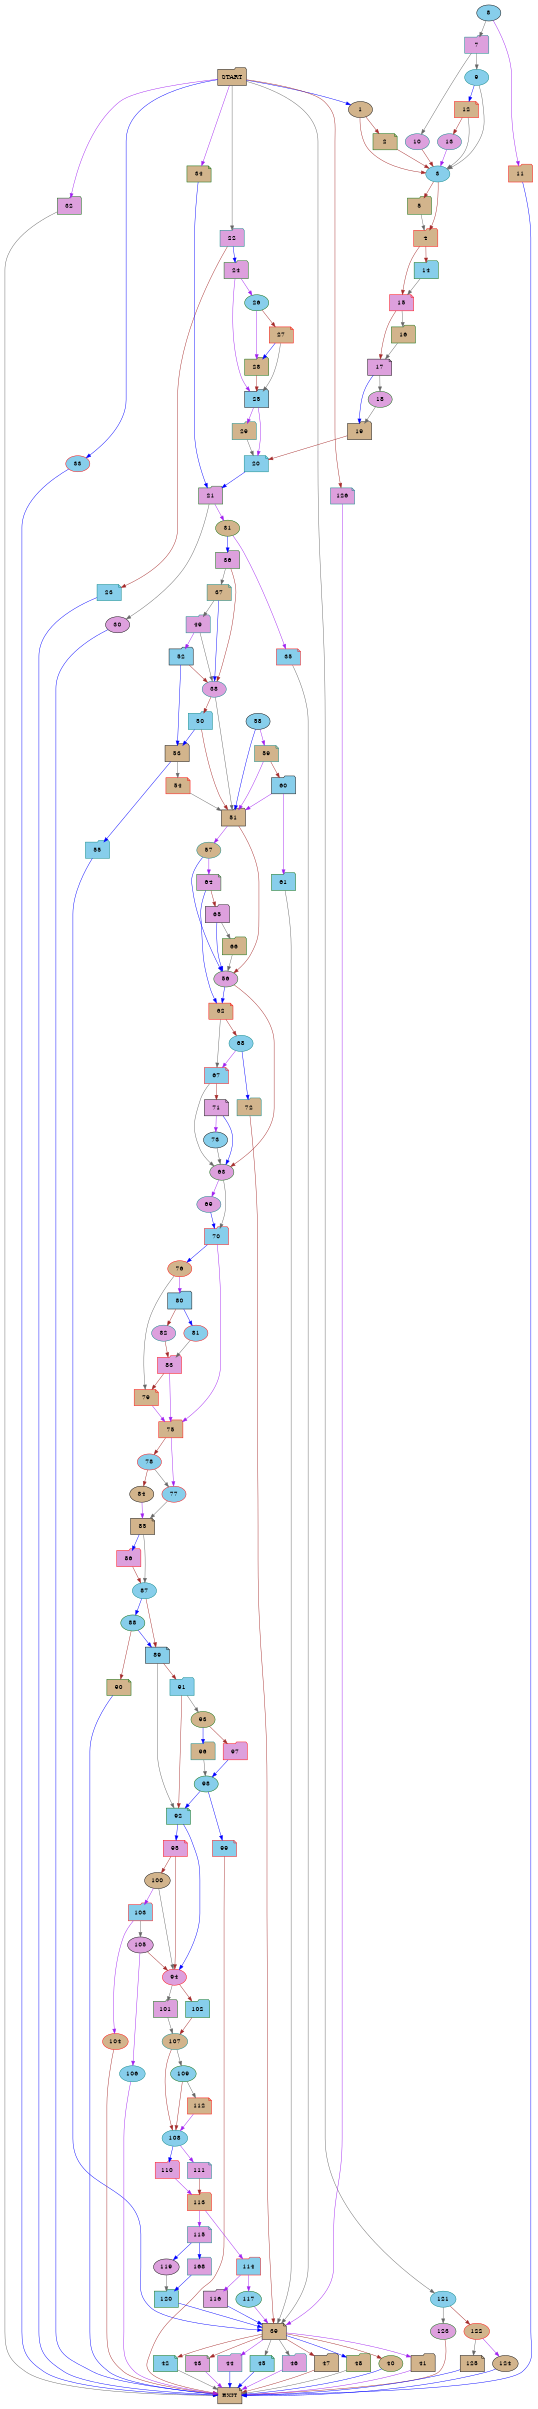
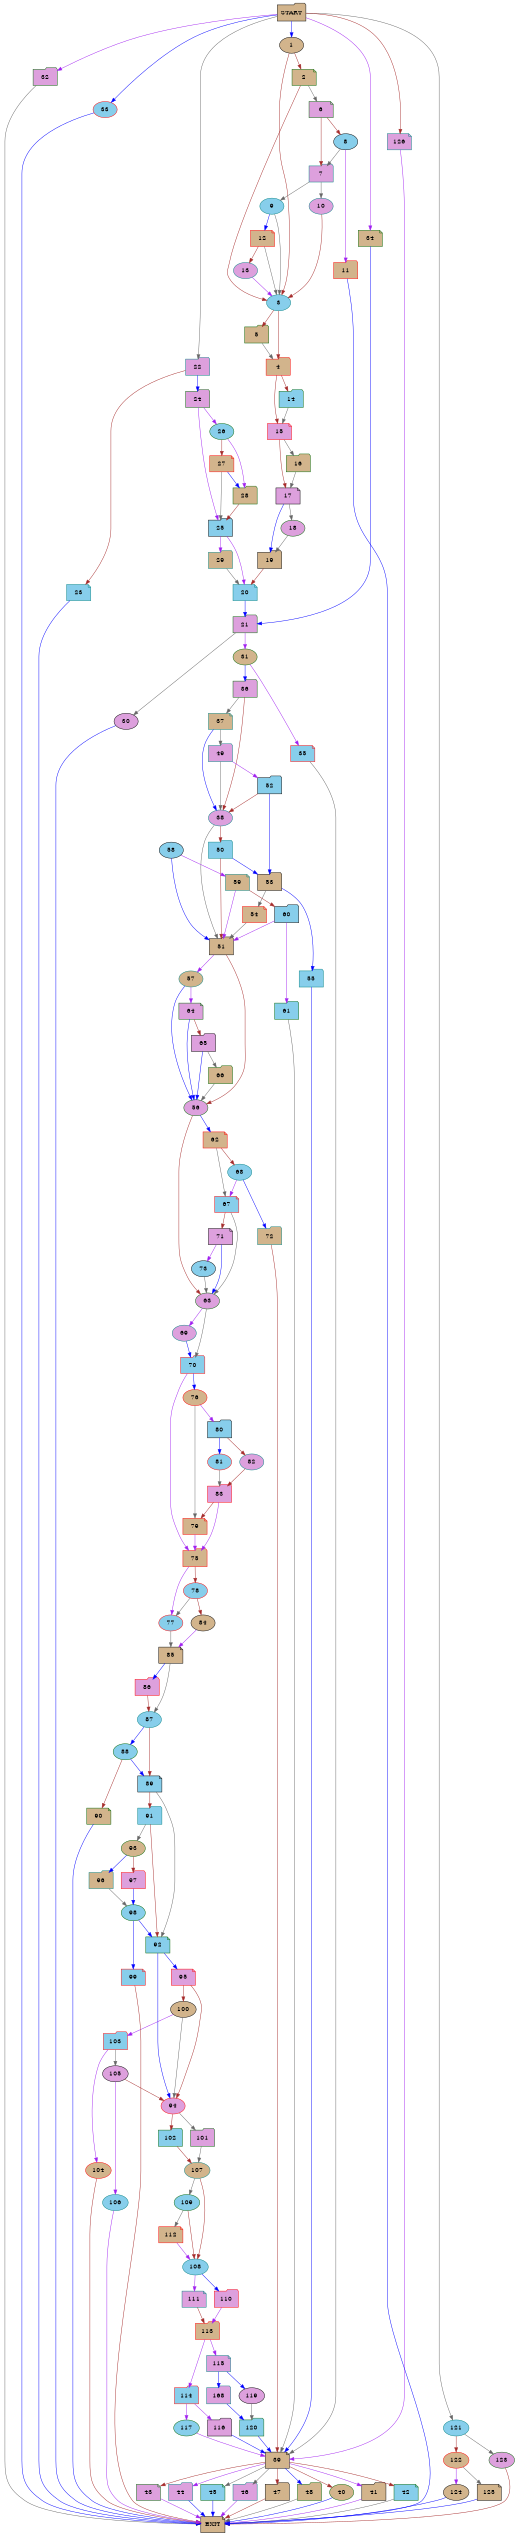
  digraph {
    node [color=darkgreen fillcolor=tan shape=folder style=filled]
    edge [color=brown]
    n1 [color=black label=START]
    1 [color=black shape=ellipse]
    22 [color=teal fillcolor=plum]
    32 [fillcolor=plum]
    33 [color=red fillcolor=skyblue shape=ellipse]
    34 [shape=note]
    121 [color=teal fillcolor=skyblue shape=ellipse]
    126 [color=teal fillcolor=plum shape=note]
    2 [shape=note]
    3 [color=teal fillcolor=skyblue shape=ellipse]
    23 [color=teal fillcolor=skyblue shape=note]
    24 [fillcolor=plum]
    n13 [color=black label=EXIT shape=note]
    21 [fillcolor=plum]
    122 [color=red shape=ellipse]
    123 [fillcolor=plum shape=ellipse]
    39 [color=black shape=note]
+   6 [fillcolor=plum shape=note]
    4 [color=red]
    5
    7 [color=teal fillcolor=plum]
    8 [color=black fillcolor=skyblue shape=ellipse]
    14 [fillcolor=skyblue]
    15 [color=red fillcolor=plum shape=note]
    16
    17 [color=black fillcolor=plum shape=note]
    9 [color=teal fillcolor=skyblue shape=ellipse]
    10 [color=teal fillcolor=plum shape=ellipse]
    11 [color=red]
    12 [color=red shape=note]
    13 [color=teal fillcolor=plum shape=ellipse]
    18 [fillcolor=plum shape=ellipse]
    19 [color=black]
    20 [color=teal fillcolor=skyblue shape=note]
    30 [color=black fillcolor=plum shape=ellipse]
    31 [shape=ellipse]
    35 [color=red fillcolor=skyblue shape=note]
    36 [fillcolor=plum]
    25 [color=black fillcolor=skyblue]
    26 [fillcolor=skyblue shape=ellipse]
    29 [color=teal]
    27 [color=red shape=note]
    28
    37 [color=teal shape=note]
    38 [color=teal fillcolor=plum shape=ellipse]
    40 [shape=ellipse]
    41 [color=black]
    42 [fillcolor=skyblue shape=note]
    43 [fillcolor=plum shape=note]
    44 [color=teal fillcolor=plum]
    45 [fillcolor=skyblue shape=note]
    46 [color=teal fillcolor=plum]
    47 [color=black]
    48
    49 [color=teal fillcolor=plum]
    50 [color=teal fillcolor=skyblue]
    51 [color=black]
    52 [color=black fillcolor=skyblue]
    53 [color=black]
    56 [fillcolor=plum shape=ellipse]
    57 [color=teal shape=ellipse]
    58 [color=black fillcolor=skyblue shape=ellipse]
    59 [color=teal shape=note]
    62 [color=red shape=note]
    63 [fillcolor=plum shape=ellipse]
    64 [fillcolor=plum shape=note]
    54 [color=red shape=note]
    55 [color=teal fillcolor=skyblue]
    67 [color=red fillcolor=skyblue shape=note]
    68 [color=teal fillcolor=skyblue shape=ellipse]
    69 [color=teal fillcolor=plum shape=ellipse]
    70 [color=red fillcolor=skyblue]
    65 [color=black fillcolor=plum]
    60 [color=black fillcolor=skyblue]
    61 [fillcolor=skyblue]
    71 [color=black fillcolor=plum shape=note]
    72 [color=teal]
    75 [color=red]
    76 [color=red shape=ellipse]
    66
    73 [color=black fillcolor=skyblue shape=ellipse]
    77 [color=red fillcolor=skyblue shape=ellipse]
    78 [color=red fillcolor=skyblue shape=ellipse]
    79 [color=red shape=note]
    80 [color=black fillcolor=skyblue]
    85 [color=black shape=note]
    84 [color=black shape=ellipse]
    81 [color=red fillcolor=skyblue shape=ellipse]
    82 [color=teal fillcolor=plum shape=ellipse]
    86 [color=red fillcolor=plum]
    87 [color=teal fillcolor=skyblue shape=ellipse]
    83 [color=red fillcolor=plum]
    88 [fillcolor=skyblue shape=ellipse]
    89 [color=black fillcolor=skyblue shape=note]
    90 [shape=note]
    91 [color=teal fillcolor=skyblue]
    92 [fillcolor=skyblue shape=note]
    93 [shape=ellipse]
    94 [color=red fillcolor=plum shape=ellipse]
    95 [color=red fillcolor=plum shape=note]
    96 [color=teal]
    97 [color=red fillcolor=plum]
    101 [fillcolor=plum]
    102 [fillcolor=skyblue]
    100 [color=black shape=ellipse]
    98 [fillcolor=skyblue shape=ellipse]
    107 [color=teal shape=ellipse]
    103 [color=red fillcolor=skyblue]
    99 [color=red fillcolor=skyblue shape=note]
    104 [color=red shape=ellipse]
    105 [color=black fillcolor=plum shape=ellipse]
    108 [color=teal fillcolor=skyblue shape=ellipse]
    109 [fillcolor=skyblue shape=ellipse]
    106 [color=teal fillcolor=skyblue shape=ellipse]
    110 [color=red fillcolor=plum]
    111 [color=teal fillcolor=plum shape=note]
    112 [color=red shape=note]
    113 [color=red]
    114 [color=red fillcolor=skyblue]
    115 [color=teal fillcolor=plum shape=note]
    116 [color=black fillcolor=plum]
    117 [fillcolor=skyblue shape=ellipse]
    n123 [color=teal fillcolor=plum label=168]
    119 [color=black fillcolor=plum shape=ellipse]
    120 [fillcolor=skyblue]
    124 [color=black shape=ellipse]
    125 [color=black shape=note]
    n1 -> 1 [color=blue]
    n1 -> 22 [color=gray40]
    n1 -> 32 [color=purple]
    n1 -> 33 [color=blue]
    n1 -> 34 [color=purple]
    n1 -> 121 [color=gray40]
    n1 -> 126
    1 -> 2
    1 -> 3
    22 -> 23
    22 -> 24 [color=blue]
    32 -> n13 [color=gray40]
    33 -> n13 [color=blue]
    34 -> 21 [color=blue]
    121 -> 122
    121 -> 123 [color=gray40]
    126 -> 39 [color=purple]
    2 -> 3
+   2 -> 6 [color=gray40]
    3 -> 4
    3 -> 5
    23 -> n13 [color=blue]
    24 -> 25 [color=purple]
    24 -> 26 [color=purple]
    21 -> 30 [color=gray40]
    21 -> 31 [color=purple]
    122 -> 124 [color=purple]
    122 -> 125 [color=gray40]
    123 -> n13
    39 -> 40
    39 -> 41 [color=purple]
    39 -> 42
    39 -> 43
    39 -> 44 [color=purple]
    39 -> 45 [color=gray40]
    39 -> 46 [color=gray40]
    39 -> 47
    39 -> 48 [color=blue]
+   6 -> 7
+   6 -> 8
    4 -> 14
    4 -> 15
    5 -> 4 [color=gray40]
    7 -> 9 [color=gray40]
    7 -> 10 [color=gray40]
    8 -> 7 [color=gray40]
    8 -> 11 [color=purple]
    14 -> 15 [color=gray40]
    15 -> 16 [color=gray40]
    15 -> 17
    16 -> 17 [color=gray40]
    17 -> 18 [color=gray40]
    17 -> 19 [color=blue]
    9 -> 3 [color=gray40]
    9 -> 12 [color=blue]
    10 -> 3
    11 -> n13 [color=blue]
    12 -> 3 [color=gray40]
    12 -> 13
    13 -> 3 [color=purple]
    18 -> 19 [color=gray40]
    19 -> 20
    20 -> 21 [color=blue]
    30 -> n13 [color=blue]
    31 -> 35 [color=purple]
    31 -> 36 [color=blue]
    35 -> 39 [color=gray40]
    36 -> 37 [color=gray40]
    36 -> 38
    25 -> 20 [color=purple]
    25 -> 29 [color=purple]
    26 -> 27
    26 -> 28 [color=purple]
    29 -> 20 [color=gray40]
    27 -> 25 [color=gray40]
    27 -> 28 [color=blue]
    28 -> 25
    37 -> 38 [color=blue]
    37 -> 49 [color=gray40]
    38 -> 50
    38 -> 51 [color=gray40]
    40 -> n13 [color=blue]
    41 -> n13 [color=purple]
    42 -> n13 [color=gray40]
    43 -> n13 [color=purple]
    44 -> n13 [color=blue]
    45 -> n13 [color=blue]
    46 -> n13 [color=purple]
    47 -> n13
    48 -> n13 [color=gray40]
    49 -> 38 [color=gray40]
    49 -> 52 [color=purple]
    50 -> 51
    50 -> 53 [color=blue]
    51 -> 56
    51 -> 57 [color=purple]
    52 -> 38
    52 -> 53 [color=blue]
    53 -> 54 [color=gray40]
    53 -> 55 [color=blue]
    56 -> 62 [color=blue]
    56 -> 63
    57 -> 56 [color=blue]
    57 -> 64 [color=purple]
    58 -> 51 [color=blue]
    58 -> 59 [color=purple]
    59 -> 51 [color=purple]
    59 -> 60
    62 -> 67 [color=gray40]
    62 -> 68
    63 -> 69 [color=purple]
    63 -> 70 [color=gray40]
-   64 -> 62 [color=blue]
+   64 -> 56 [color=blue]
    64 -> 65
    54 -> 51 [color=gray40]
    55 -> 39 [color=blue]
    67 -> 63 [color=gray40]
    67 -> 71
    68 -> 67 [color=purple]
    68 -> 72 [color=blue]
    69 -> 70 [color=blue]
    70 -> 75 [color=purple]
    70 -> 76 [color=blue]
    65 -> 56 [color=blue]
    65 -> 66 [color=gray40]
    60 -> 51 [color=purple]
    60 -> 61 [color=purple]
    61 -> 39 [color=gray40]
    71 -> 63 [color=blue]
    71 -> 73 [color=purple]
    72 -> 39
    75 -> 77 [color=purple]
    75 -> 78
    76 -> 79 [color=gray40]
    76 -> 80 [color=purple]
    66 -> 56 [color=gray40]
    73 -> 63 [color=gray40]
    77 -> 85 [color=gray40]
    78 -> 77 [color=gray40]
    78 -> 84
    79 -> 75 [color=purple]
    80 -> 81 [color=blue]
    80 -> 82
    85 -> 86 [color=blue]
    85 -> 87 [color=gray40]
    84 -> 85 [color=purple]
    81 -> 83 [color=gray40]
    82 -> 83
    86 -> 87
    87 -> 88 [color=blue]
    87 -> 89
    83 -> 75 [color=purple]
    83 -> 79
    88 -> 89 [color=blue]
    88 -> 90
    89 -> 91
    89 -> 92 [color=gray40]
    90 -> n13 [color=blue]
    91 -> 92
    91 -> 93 [color=gray40]
    92 -> 94 [color=blue]
    92 -> 95 [color=blue]
    93 -> 96 [color=blue]
    93 -> 97
    94 -> 101 [color=gray40]
    94 -> 102
    95 -> 94
    95 -> 100
    96 -> 98 [color=gray40]
    97 -> 98 [color=blue]
    101 -> 107 [color=gray40]
    102 -> 107
    100 -> 94 [color=gray40]
    100 -> 103 [color=purple]
    98 -> 92 [color=blue]
    98 -> 99 [color=blue]
    107 -> 108
    107 -> 109 [color=gray40]
    103 -> 104 [color=purple]
    103 -> 105 [color=gray40]
    99 -> n13
    104 -> n13
    105 -> 94
    105 -> 106 [color=purple]
    108 -> 110 [color=blue]
    108 -> 111 [color=purple]
    109 -> 108
    109 -> 112 [color=gray40]
    106 -> n13 [color=purple]
    110 -> 113 [color=purple]
    111 -> 113
    112 -> 108 [color=purple]
    113 -> 114 [color=purple]
    113 -> 115 [color=purple]
    114 -> 116 [color=purple]
    114 -> 117 [color=purple]
    115 -> n123 [color=blue]
    115 -> 119 [color=blue]
    116 -> 39 [color=blue]
    117 -> 39 [color=purple]
    n123 -> 120 [color=blue]
    119 -> 120 [color=gray40]
    120 -> 39 [color=blue]
    124 -> n13 [color=blue]
    125 -> n13 [color=blue]
  }
